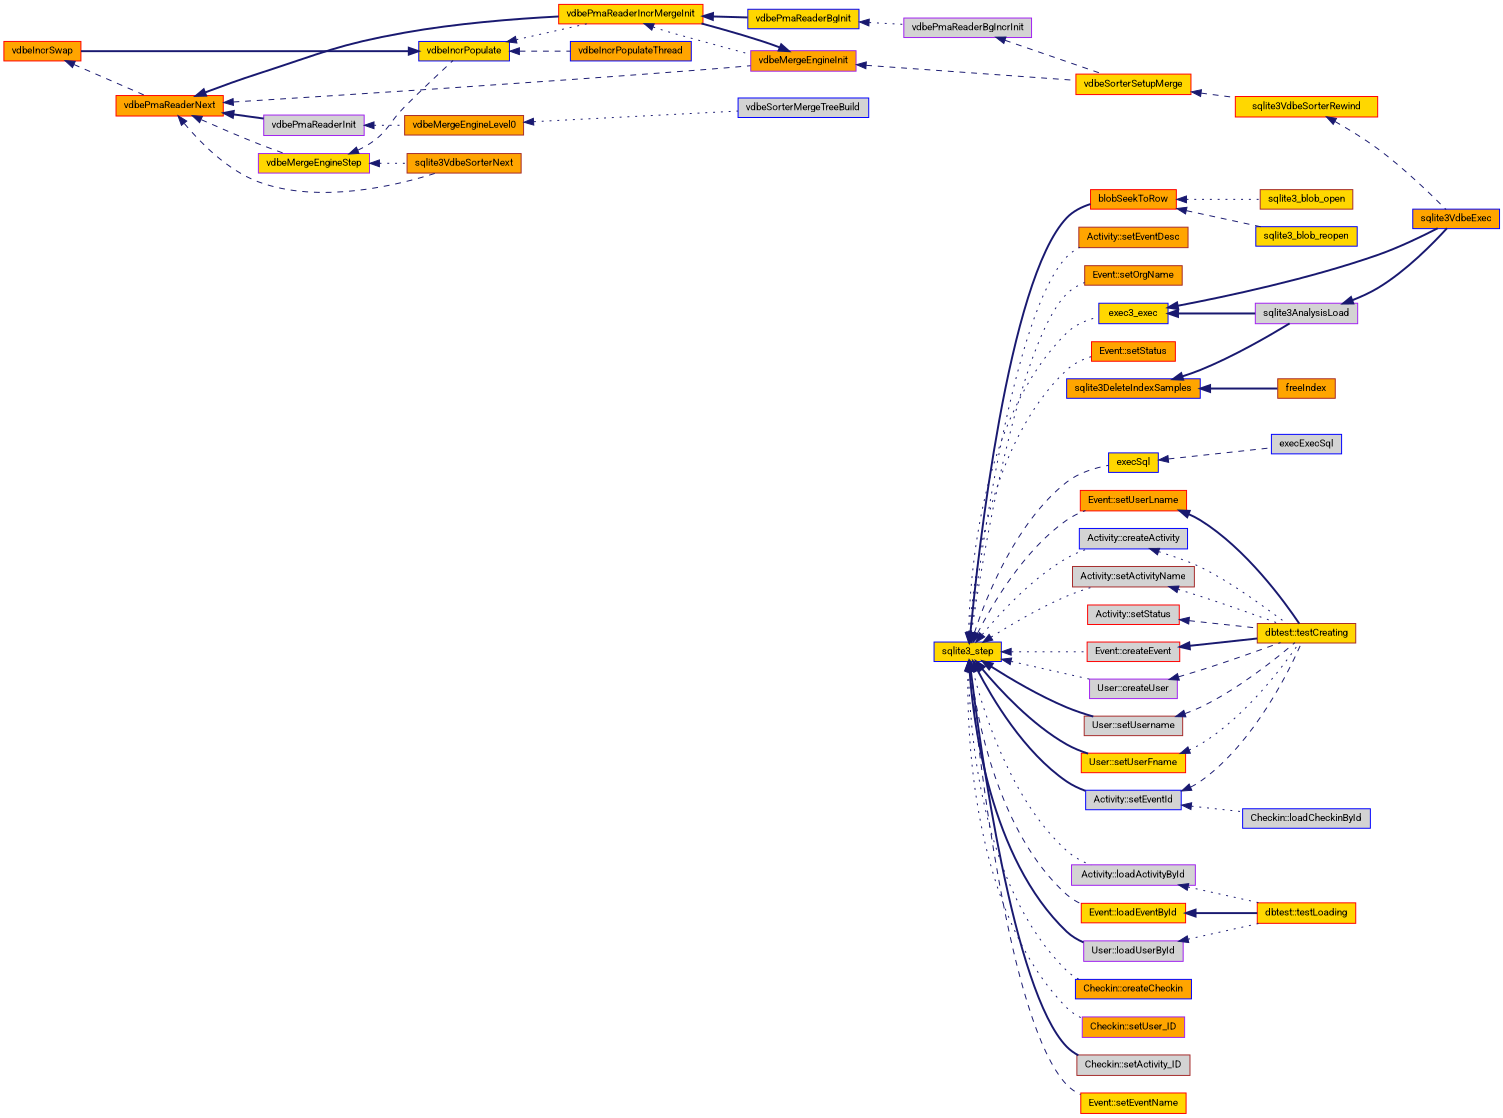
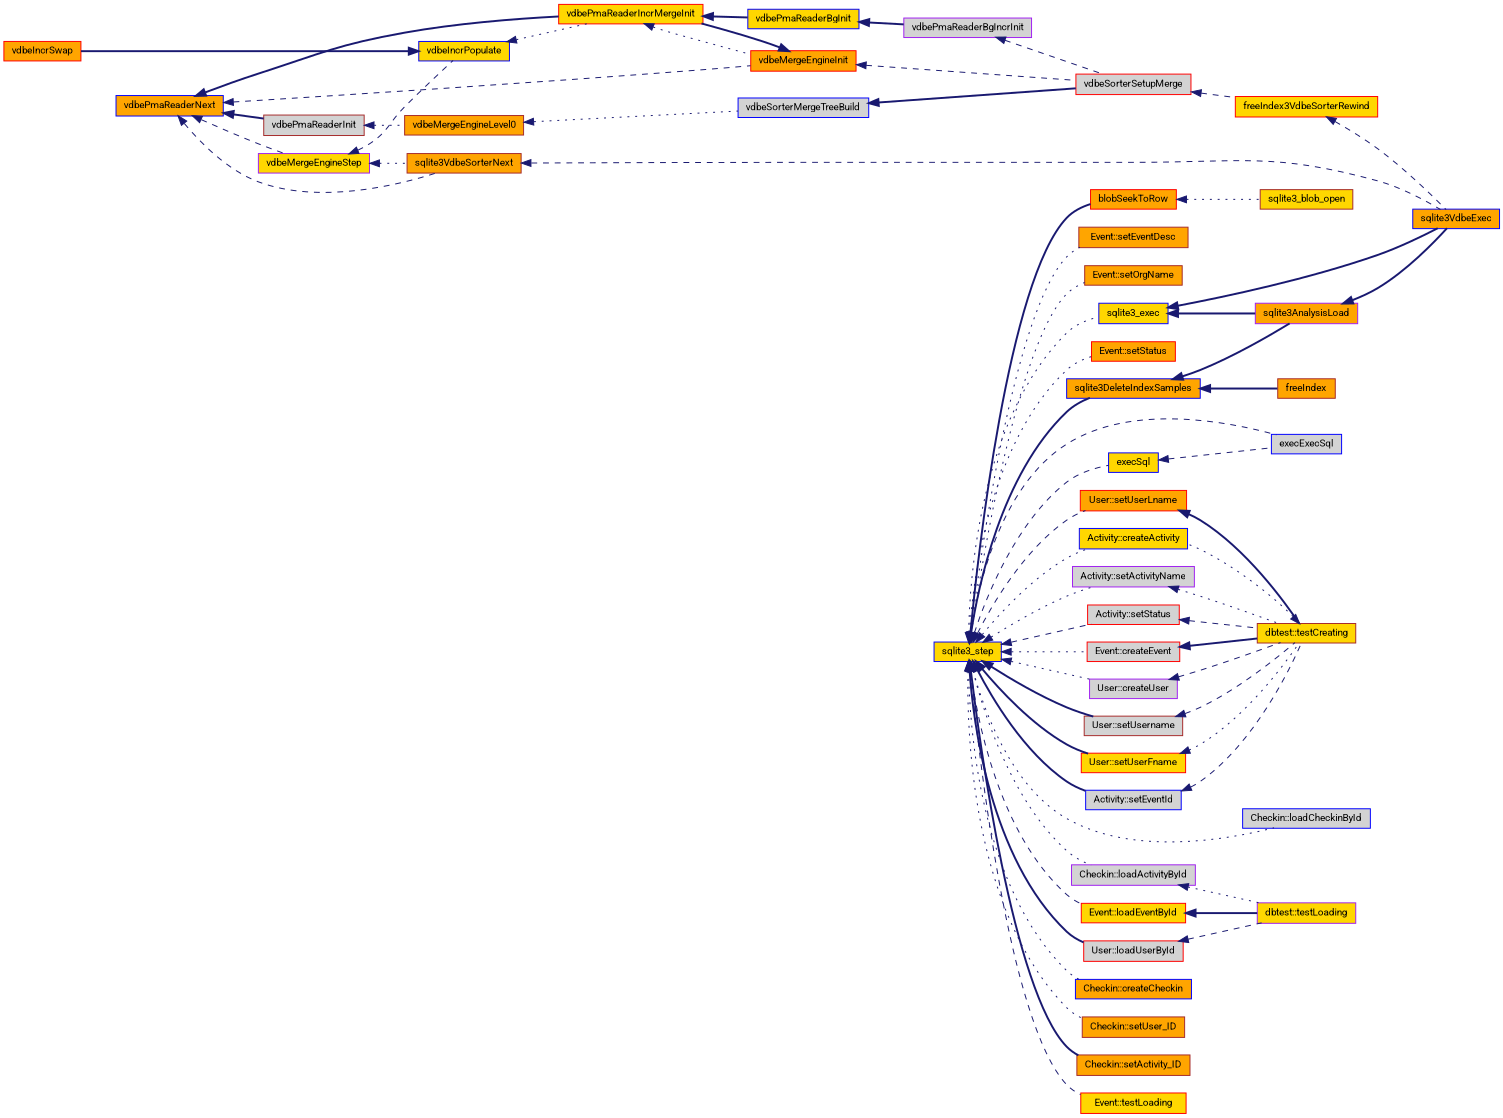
  digraph {
    fontname=Roboto
    rankdir=LR
    node [color=blue fillcolor=orange fontname=Roboto fontsize=10 shape=record style=filled]
    edge [color=midnightblue dir=back fontname=Roboto fontsize=10 labelfontname=FreeSans labelfontsize=10 style=dashed]
    n1 [color=red fontcolor=black height=0.2 label=vdbeIncrSwap width=0.4]
-   n2 [color=red height=0.2 label=vdbePmaReaderNext width=0.4]
-   n3 [color=purple fillcolor=lightgrey height=0.2 label=vdbePmaReaderInit width=0.4]
+   n2 [height=0.2 label=vdbePmaReaderNext width=0.4]
+   n3 [color=brown fillcolor=lightgrey height=0.2 label=vdbePmaReaderInit width=0.4]
    n4 [color=purple fillcolor=gold height=0.2 label=vdbeMergeEngineStep width=0.4]
    n5 [color=red fillcolor=gold height=0.2 label=vdbePmaReaderIncrMergeInit width=0.4]
-   n6 [color=purple height=0.2 label=vdbeMergeEngineInit width=0.4]
+   n6 [color=red height=0.2 label=vdbeMergeEngineInit width=0.4]
    n7 [color=brown height=0.2 label=sqlite3VdbeSorterNext width=0.4]
    n8 [color=brown height=0.2 label=vdbeMergeEngineLevel0 width=0.4]
    n9 [fillcolor=gold height=0.2 label=vdbeIncrPopulate width=0.4]
    n10 [fillcolor=gold height=0.2 label=vdbePmaReaderBgInit width=0.4]
-   n11 [color=red fillcolor=gold height=0.2 label=vdbeSorterSetupMerge width=0.4]
+   n11 [color=red fillcolor=lightgrey height=0.2 label=vdbeSorterSetupMerge width=0.4]
    n12 [height=0.2 label=sqlite3VdbeExec width=0.4]
    n13 [fillcolor=lightgrey height=0.2 label=vdbeSorterMergeTreeBuild width=0.4]
-   n14 [color=red fillcolor=gold height=0.2 label=sqlite3VdbeSorterRewind width=0.4]
+   n14 [color=red fillcolor=gold height=0.2 label=freeIndex3VdbeSorterRewind width=0.4]
    n15 [fillcolor=gold height=0.2 label=sqlite3_step width=0.4]
-   n16 [fillcolor=lightgrey height=0.2 label="Activity::createActivity" width=0.4]
-   n17 [color=purple fillcolor=lightgrey height=0.2 label="Activity::loadActivityById" width=0.4]
+   n16 [fillcolor=gold height=0.2 label="Activity::createActivity" width=0.4]
+   n17 [color=purple fillcolor=lightgrey height=0.2 label="Checkin::loadActivityById" width=0.4]
    n18 [fillcolor=lightgrey height=0.2 label="Activity::setEventId" width=0.4]
-   n19 [color=brown fillcolor=lightgrey height=0.2 label="Activity::setActivityName" width=0.4]
+   n19 [color=purple fillcolor=lightgrey height=0.2 label="Activity::setActivityName" width=0.4]
    n20 [color=red fillcolor=lightgrey height=0.2 label="Activity::setStatus" width=0.4]
    n21 [height=0.2 label="Checkin::createCheckin" width=0.4]
    n22 [fillcolor=lightgrey height=0.2 label="Checkin::loadCheckinById" width=0.4]
-   n23 [color=purple height=0.2 label="Checkin::setUser_ID" width=0.4]
-   n24 [color=brown fillcolor=lightgrey height=0.2 label="Checkin::setActivity_ID" width=0.4]
+   n23 [color=brown height=0.2 label="Checkin::setUser_ID" width=0.4]
+   n24 [color=brown height=0.2 label="Checkin::setActivity_ID" width=0.4]
    n25 [color=red fillcolor=lightgrey height=0.2 label="Event::createEvent" width=0.4]
    n26 [color=red fillcolor=gold height=0.2 label="Event::loadEventById" width=0.4]
-   n27 [color=red fillcolor=gold height=0.2 label="Event::setEventName" width=0.4]
-   n28 [color=brown height=0.2 label="Activity::setEventDesc" width=0.4]
+   n27 [color=red fillcolor=gold height=0.2 label="Event::testLoading" width=0.4]
+   n28 [color=brown height=0.2 label="Event::setEventDesc" width=0.4]
    n29 [color=brown height=0.2 label="Event::setOrgName" width=0.4]
    n30 [color=red height=0.2 label="Event::setStatus" width=0.4]
    n31 [color=red height=0.2 label=blobSeekToRow width=0.4]
    n32 [height=0.2 label=sqlite3DeleteIndexSamples width=0.4]
-   n33 [fillcolor=gold height=0.2 label=exec3_exec width=0.4]
+   n33 [fillcolor=gold height=0.2 label=sqlite3_exec width=0.4]
    n34 [fillcolor=gold height=0.2 label=execSql width=0.4]
    n35 [fillcolor=lightgrey height=0.2 label=execExecSql width=0.4]
    n36 [color=purple fillcolor=lightgrey height=0.2 label="User::createUser" width=0.4]
-   n37 [color=purple fillcolor=lightgrey height=0.2 label="User::loadUserById" width=0.4]
+   n37 [color=red fillcolor=lightgrey height=0.2 label="User::loadUserById" width=0.4]
    n38 [color=brown fillcolor=lightgrey height=0.2 label="User::setUsername" width=0.4]
    n39 [color=red fillcolor=gold height=0.2 label="User::setUserFname" width=0.4]
-   n40 [color=red height=0.2 label="Event::setUserLname" width=0.4]
+   n40 [color=red height=0.2 label="User::setUserLname" width=0.4]
    n41 [color=brown fillcolor=gold height=0.2 label="dbtest::testCreating" width=0.4]
-   n42 [color=red fillcolor=gold height=0.2 label="dbtest::testLoading" width=0.4]
+   n42 [color=purple fillcolor=gold height=0.2 label="dbtest::testLoading" width=0.4]
    n43 [color=brown fillcolor=gold height=0.2 label=sqlite3_blob_open width=0.4]
-   n44 [fillcolor=gold height=0.2 label=sqlite3_blob_reopen width=0.4]
-   n45 [color=purple fillcolor=lightgrey height=0.2 label=sqlite3AnalysisLoad width=0.4]
+   n45 [color=purple height=0.2 label=sqlite3AnalysisLoad width=0.4]
    n46 [color=brown height=0.2 label=freeIndex width=0.4]
-   n47 [height=0.2 label=vdbeIncrPopulateThread width=0.4]
    n48 [color=purple fillcolor=lightgrey height=0.2 label=vdbePmaReaderBgIncrInit width=0.4]
-   n1 -> n2
    n2 -> n3 [style=bold]
    n2 -> n4
    n2 -> n5 [style=bold]
    n2 -> n6
    n2 -> n7
    n3 -> n8 [style=dotted]
    n4 -> n7 [style=dotted]
    n4 -> n9
    n5 -> n6 [style=dotted]
    n5 -> n10 [style=bold]
    n6 -> n5 [style=bold]
    n6 -> n11
+   n7 -> n12
    n8 -> n13 [style=dotted]
    n9 -> n1 [style=bold]
    n9 -> n5 [style=dotted]
-   n9 -> n47
-   n10 -> n48 [style=dotted]
+   n10 -> n48 [style=bold]
    n11 -> n14
+   n13 -> n11 [style=bold]
    n14 -> n12
    n15 -> n16 [style=dotted]
    n15 -> n17 [style=dotted]
    n15 -> n18 [style=bold]
    n15 -> n19 [style=dotted]
+   n15 -> n20
    n15 -> n21 [style=dotted]
-   n18 -> n22 [style=dotted]
+   n15 -> n22 [style=dotted]
    n15 -> n23 [style=dotted]
    n15 -> n24 [style=bold]
    n15 -> n25 [style=dotted]
    n15 -> n26
    n15 -> n27
    n15 -> n28 [style=dotted]
    n15 -> n29 [style=dotted]
    n15 -> n30 [style=dotted]
    n15 -> n31 [style=bold]
+   n15 -> n32 [style=bold]
    n15 -> n33 [style=dotted]
    n15 -> n34
+   n15 -> n35
    n15 -> n36 [style=dotted]
    n15 -> n37 [style=bold]
    n15 -> n38 [style=bold]
    n15 -> n39 [style=bold]
    n15 -> n40
-   n16 -> n41 [style=dotted]
+   n41 -> n16 [style=dotted]
    n17 -> n42 [style=dotted]
    n18 -> n41
    n19 -> n41 [style=dotted]
    n20 -> n41
    n25 -> n41 [style=bold]
    n26 -> n42 [style=bold]
    n31 -> n43 [style=dotted]
-   n31 -> n44
    n32 -> n45 [style=bold]
    n32 -> n46 [style=bold]
    n33 -> n12 [style=bold]
    n33 -> n45 [style=bold]
    n34 -> n35
    n36 -> n41
-   n37 -> n42 [style=dotted]
+   n37 -> n42
    n38 -> n41
    n39 -> n41 [style=dotted]
    n40 -> n41 [style=bold]
    n45 -> n12 [style=bold]
    n48 -> n11
  }
